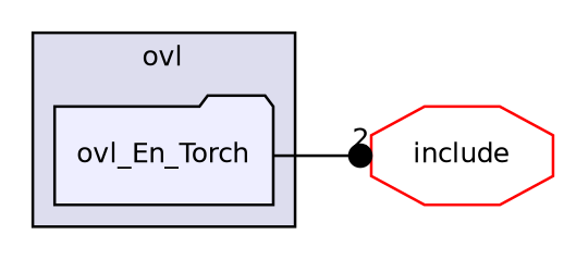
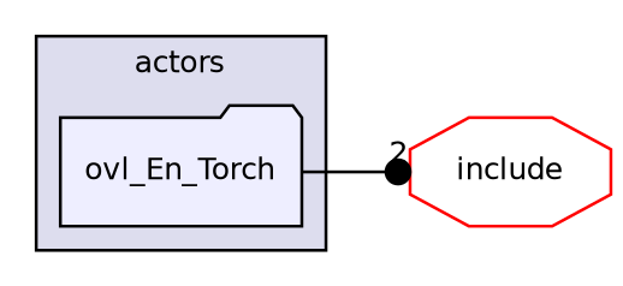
  digraph {
    compound=true
    rankdir=LR
    node [fontname=Helvetica fontsize=10 style=filled]
    n1 [fillcolor="#eeeeff" label=ovl_En_Torch pencolor=black shape=folder]
    n2 [color=red fillcolor=white label=include shape=octagon]
    subgraph cluster_1 {
      bgcolor="#ddddee"
      fontname=Helvetica
      fontsize=10
-     label=ovl
+     label=actors
      pencolor=black
      n1
    }
    n1 -> n2 [headlabel=2 labeldistance=1.5 labelfontname=Helvetica labelfontsize=10 arrowhead=dot]
  }
